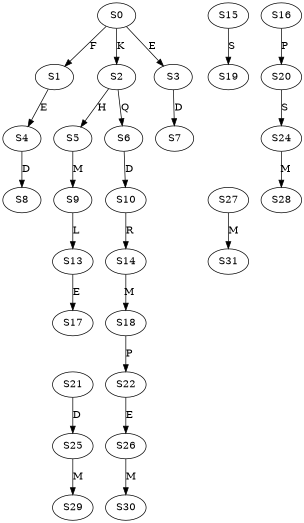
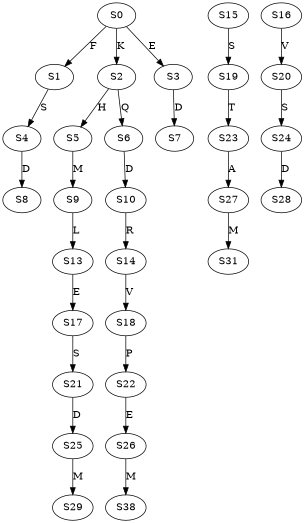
  strict digraph {
    fontname="DejaVu Serif"
    node [fontname="DejaVu Serif"]
    edge [fontname="DejaVu Serif"]
    S0
    S1
    S2
    S3
    S4
    S5
    S6
    S7
    S8
    S9
    S10
    S13
    S14
    S17
    S18
    S15
    S19
    S16
    S20
    S21
    S22
+   S23
    S24
    S25
    S26
    S27
    S28
    S29
-   S30
+   S30 [label=S38]
    S31
    S0 -> S1 [label=F]
    S0 -> S2 [label=K]
    S0 -> S3 [label=E]
-   S1 -> S4 [label=E]
+   S1 -> S4 [label=S]
    S2 -> S5 [label=H]
    S2 -> S6 [label=Q]
    S3 -> S7 [label=D]
    S4 -> S8 [label=D]
    S5 -> S9 [label=M]
    S6 -> S10 [label=D]
    S9 -> S13 [label=L]
    S10 -> S14 [label=R]
    S13 -> S17 [label=E]
-   S14 -> S18 [label=M]
+   S14 -> S18 [label=V]
+   S17 -> S21 [label=S]
    S18 -> S22 [label=P]
    S15 -> S19 [label=S]
-   S16 -> S20 [label=P]
+   S19 -> S23 [label=T]
+   S16 -> S20 [label=V]
    S20 -> S24 [label=S]
    S21 -> S25 [label=D]
    S22 -> S26 [label=E]
-   S24 -> S28 [label=M]
+   S23 -> S27 [label=A]
+   S24 -> S28 [label=D]
    S25 -> S29 [label=M]
    S26 -> S30 [label=M]
    S27 -> S31 [label=M]
  }
